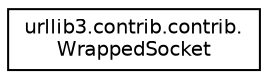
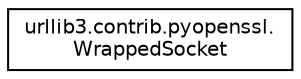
  digraph {
    rankdir=TB
-   n1 [color=black fillcolor=white fontname=Helvetica fontsize=10 height=0.2 label="urllib3.contrib.contrib.\lWrappedSocket" shape=record style=filled width=0.4]
+   n1 [color=black fillcolor=white fontname=Helvetica fontsize=10 height=0.2 label="urllib3.contrib.pyopenssl.\lWrappedSocket" shape=record style=filled width=0.4]
  }
